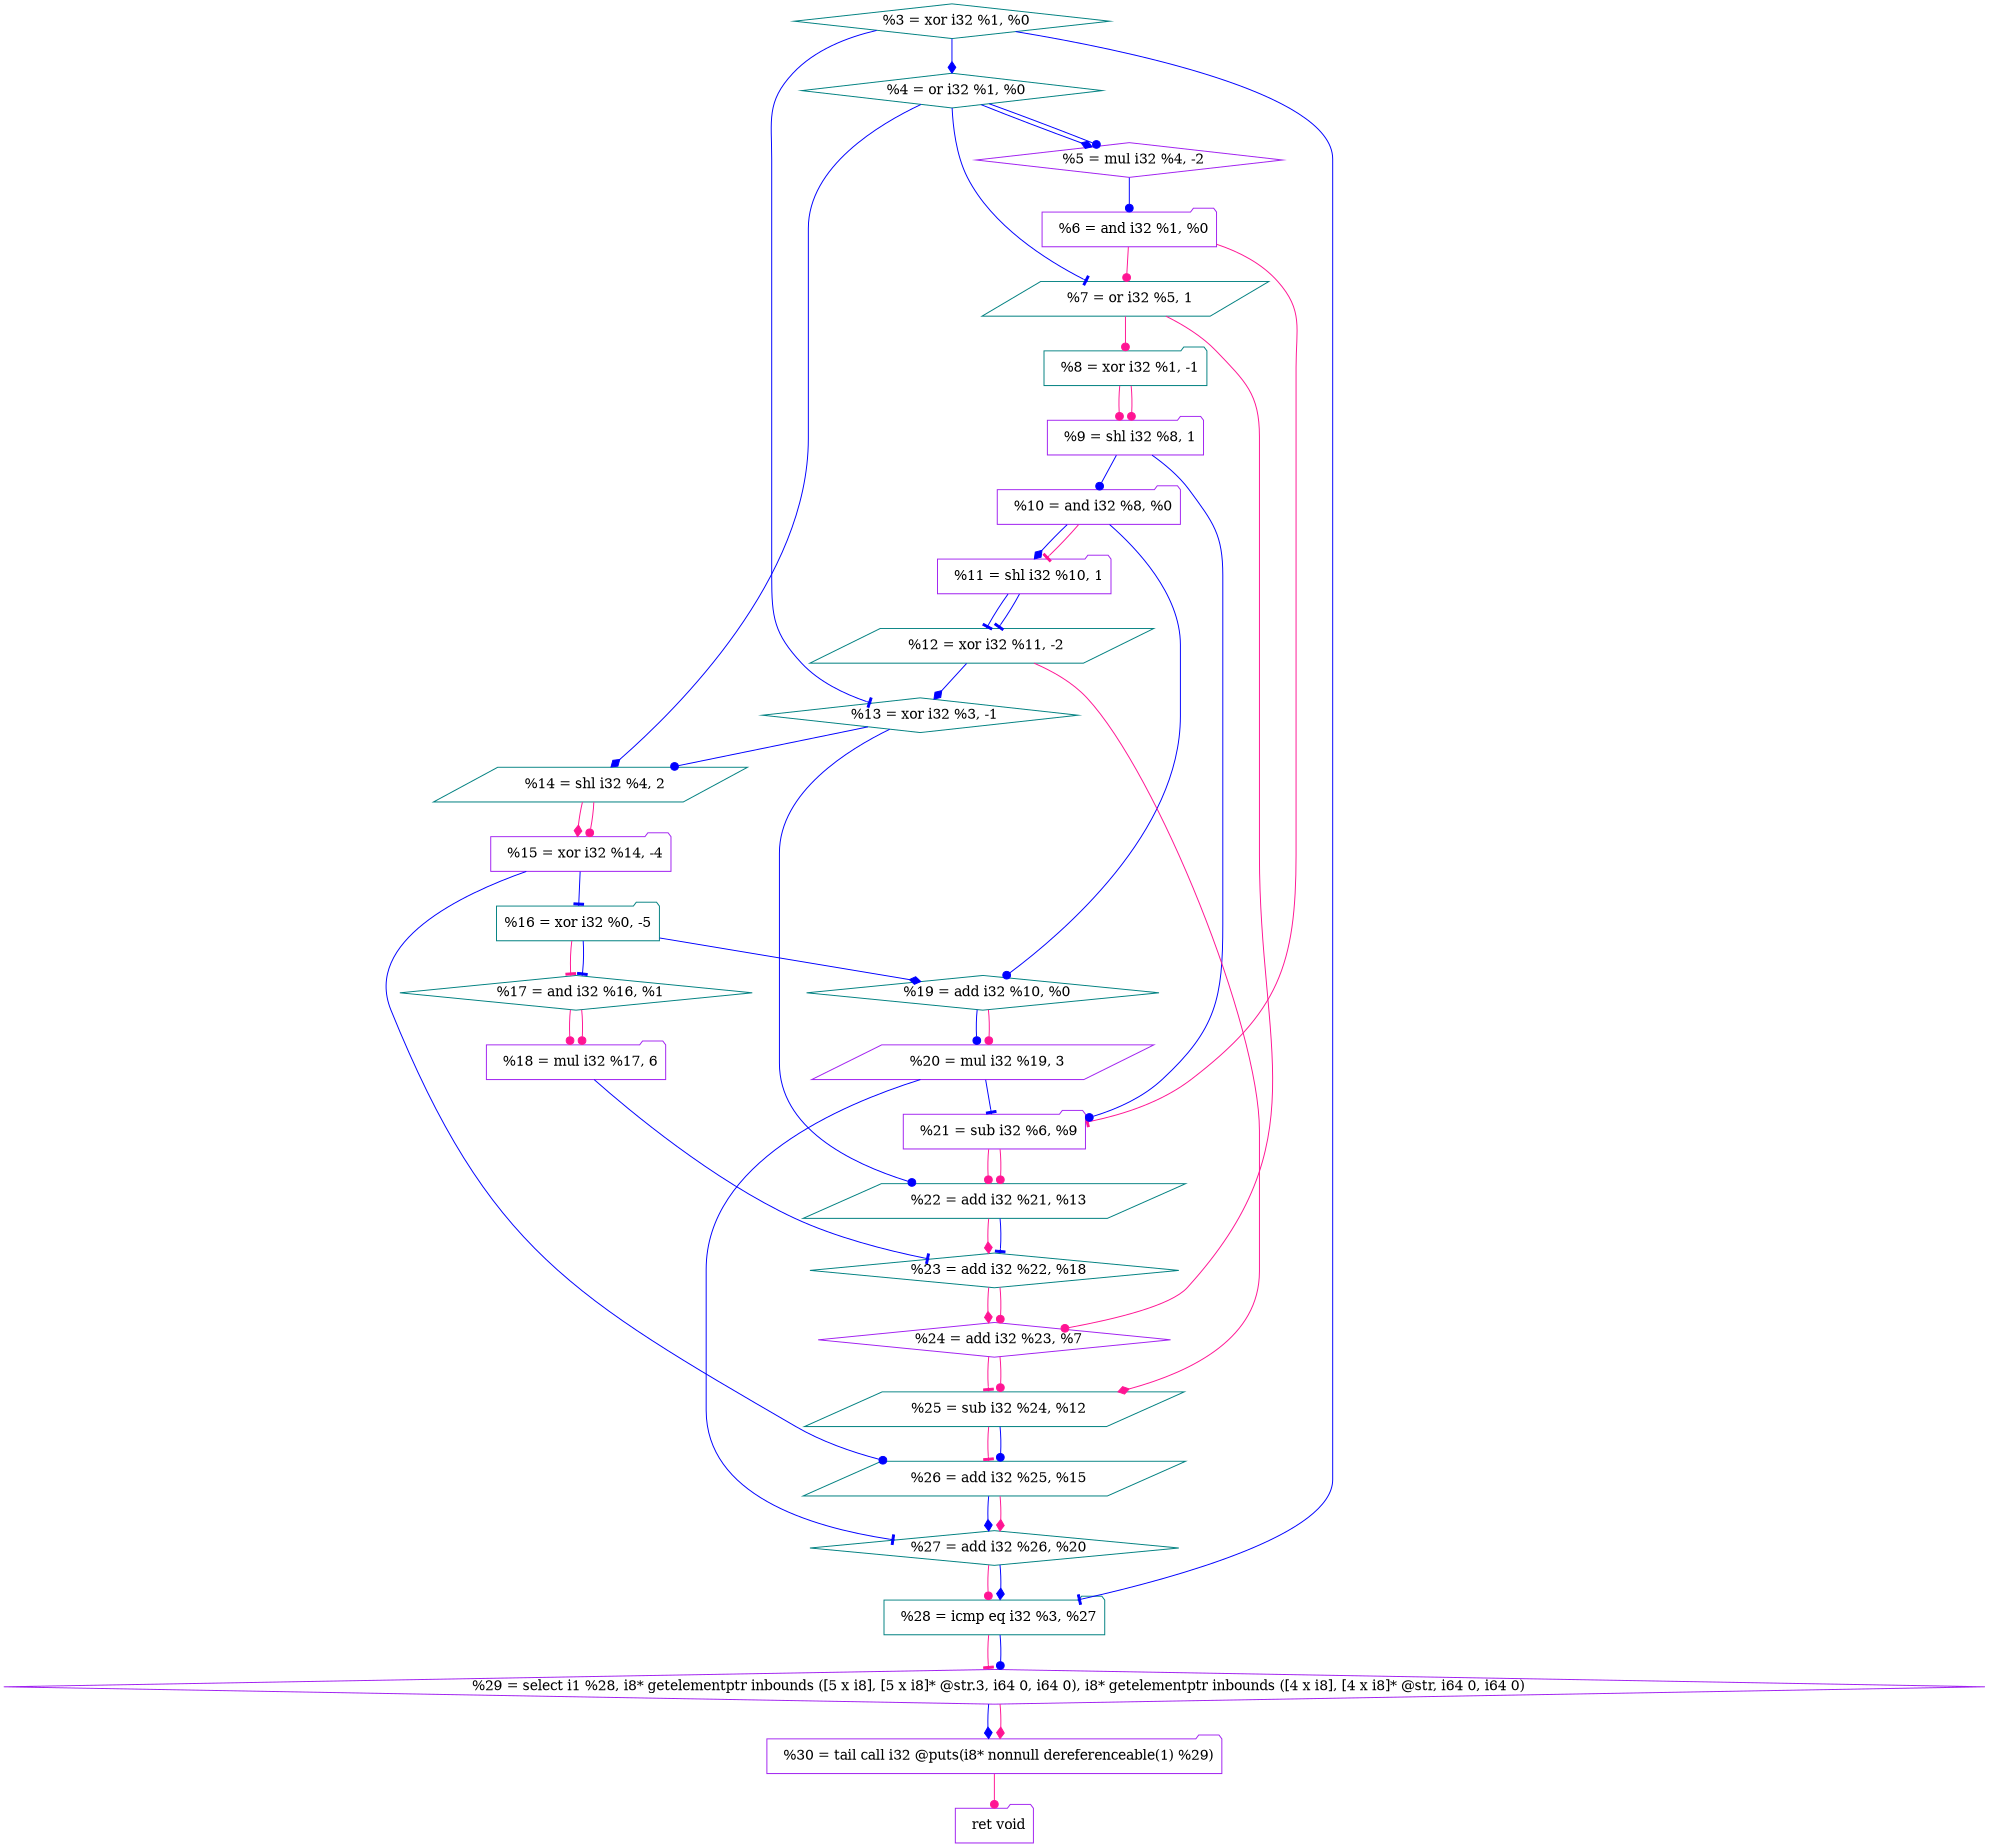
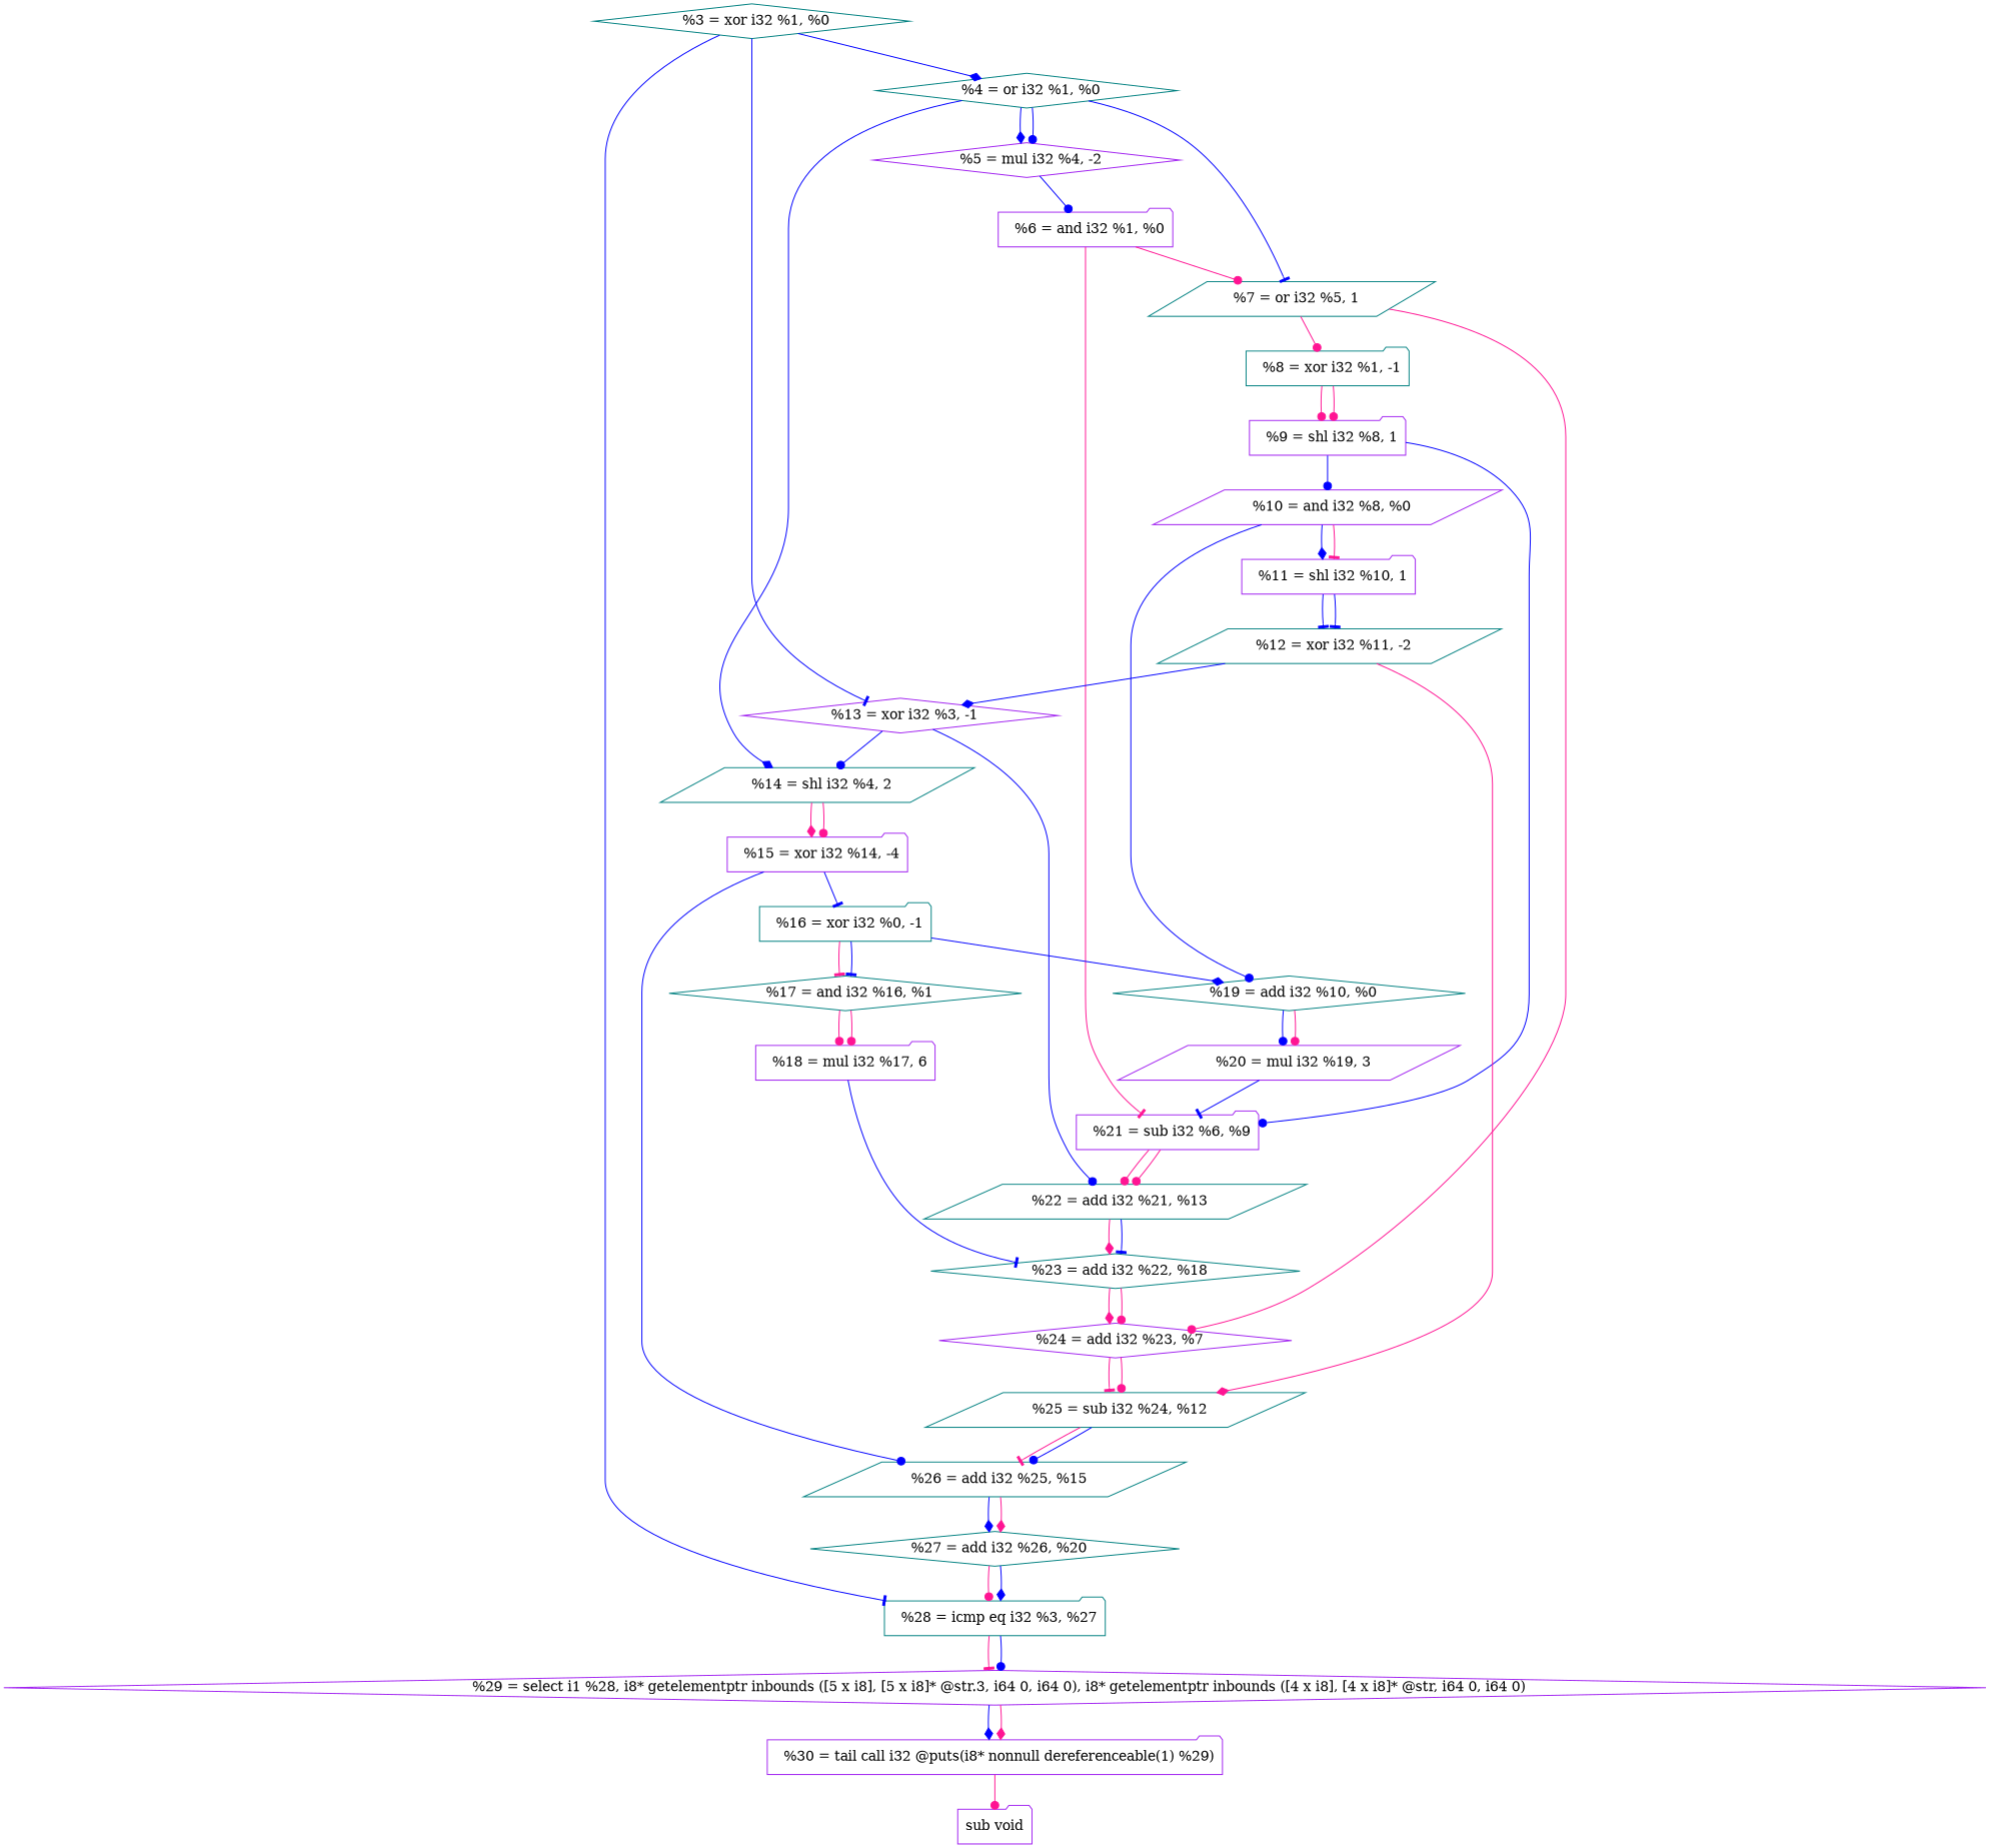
  digraph {
    node [color=teal shape=folder]
    edge [arrowhead=dot color=blue]
    n1 [label="  %3 = xor i32 %1, %0" shape=diamond]
    n2 [label="  %4 = or i32 %1, %0" shape=diamond]
-   n3 [label="  %13 = xor i32 %3, -1" shape=diamond]
+   n3 [color=purple label="  %13 = xor i32 %3, -1" shape=diamond]
    n4 [label="  %28 = icmp eq i32 %3, %27"]
    n5 [color=purple label="  %5 = mul i32 %4, -2" shape=diamond]
    n6 [label="  %14 = shl i32 %4, 2" shape=parallelogram]
    n7 [label="  %7 = or i32 %5, 1" shape=parallelogram]
    n8 [label="  %22 = add i32 %21, %13" shape=parallelogram]
    n9 [color=purple label="  %29 = select i1 %28, i8* getelementptr inbounds ([5 x i8], [5 x i8]* @str.3, i64 0, i64 0), i8* getelementptr inbounds ([4 x i8], [4 x i8]* @str, i64 0, i64 0)" shape=diamond]
    n10 [color=purple label="  %6 = and i32 %1, %0"]
    n11 [color=purple label="  %15 = xor i32 %14, -4"]
    n12 [color=purple label="  %21 = sub i32 %6, %9"]
    n13 [label="  %8 = xor i32 %1, -1"]
    n14 [color=purple label="  %24 = add i32 %23, %7" shape=diamond]
    n15 [color=purple label="  %9 = shl i32 %8, 1"]
    n16 [label="  %25 = sub i32 %24, %12" shape=parallelogram]
-   n17 [color=purple label="  %10 = and i32 %8, %0"]
+   n17 [color=purple label="  %10 = and i32 %8, %0" shape=parallelogram]
    n18 [color=purple label="  %11 = shl i32 %10, 1"]
    n19 [label="  %19 = add i32 %10, %0" shape=diamond]
    n20 [label="  %12 = xor i32 %11, -2" shape=parallelogram]
    n21 [color=purple label="  %20 = mul i32 %19, 3" shape=parallelogram]
    n22 [label="  %26 = add i32 %25, %15" shape=parallelogram]
    n23 [label="  %23 = add i32 %22, %18" shape=diamond]
-   n24 [label="%16 = xor i32 %0, -5"]
+   n24 [label="  %16 = xor i32 %0, -1"]
    n25 [label="  %17 = and i32 %16, %1" shape=diamond]
    n26 [label="  %27 = add i32 %26, %20" shape=diamond]
    n27 [color=purple label="  %18 = mul i32 %17, 6"]
    n28 [color=purple label="  %30 = tail call i32 @puts(i8* nonnull dereferenceable(1) %29)"]
-   n29 [color=purple label="  ret void"]
+   n29 [color=purple label="sub void"]
    n1 -> n2 [arrowhead=diamond]
    n1 -> n3 [arrowhead=tee]
    n1 -> n4 [arrowhead=tee]
    n2 -> n5 [arrowhead=diamond]
    n2 -> n5
    n2 -> n6 [arrowhead=diamond]
    n2 -> n7 [arrowhead=tee]
    n3 -> n6
    n3 -> n8
    n4 -> n9 [arrowhead=tee color=deeppink]
    n4 -> n9
    n5 -> n10
    n6 -> n11 [arrowhead=diamond color=deeppink]
    n6 -> n11 [color=deeppink]
    n7 -> n13 [color=deeppink]
    n7 -> n14 [color=deeppink]
    n8 -> n23 [arrowhead=diamond color=deeppink]
    n8 -> n23 [arrowhead=tee]
    n9 -> n28 [arrowhead=diamond]
    n9 -> n28 [arrowhead=diamond color=deeppink]
    n10 -> n7 [color=deeppink]
    n10 -> n12 [arrowhead=tee color=deeppink]
    n11 -> n22
    n11 -> n24 [arrowhead=tee]
    n12 -> n8 [color=deeppink]
    n12 -> n8 [color=deeppink]
    n13 -> n15 [color=deeppink]
    n13 -> n15 [color=deeppink]
    n14 -> n16 [arrowhead=tee color=deeppink]
    n14 -> n16 [color=deeppink]
    n15 -> n12
    n15 -> n17
    n16 -> n22 [arrowhead=tee color=deeppink]
    n16 -> n22
    n17 -> n18 [arrowhead=diamond]
    n17 -> n18 [arrowhead=tee color=deeppink]
    n17 -> n19
    n18 -> n20 [arrowhead=tee]
    n18 -> n20 [arrowhead=tee]
    n19 -> n21
    n19 -> n21 [color=deeppink]
    n20 -> n3 [arrowhead=diamond]
    n20 -> n16 [arrowhead=diamond color=deeppink]
    n21 -> n12 [arrowhead=tee]
-   n21 -> n26 [arrowhead=tee]
    n22 -> n26 [arrowhead=diamond]
    n22 -> n26 [arrowhead=diamond color=deeppink]
    n23 -> n14 [arrowhead=diamond color=deeppink]
    n23 -> n14 [color=deeppink]
    n24 -> n19 [arrowhead=diamond]
    n24 -> n25 [arrowhead=tee color=deeppink]
    n24 -> n25 [arrowhead=tee]
    n25 -> n27 [color=deeppink]
    n25 -> n27 [color=deeppink]
    n26 -> n4 [color=deeppink]
    n26 -> n4 [arrowhead=diamond]
    n27 -> n23 [arrowhead=tee]
    n28 -> n29 [color=deeppink]
  }
